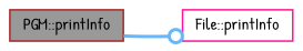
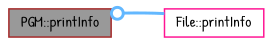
  digraph {
    rankdir=LR
    fontname="Patrick Hand"
    node [fontname="Patrick Hand" fontsize=10 shape=box style=filled]
    n1 [color=brown fillcolor=grey60 fontcolor=black height=0.2 label="PGM::printInfo" width=0.4]
    n2 [color=deeppink fillcolor=white height=0.2 label="File::printInfo" width=0.4]
-   n1 -> n2 [color=steelblue1 fontname="Patrick Hand" fontsize=10 labelfontname=Helvetica labelfontsize=10 style=bold arrowhead=odot]
+   n2 -> n1 [color=steelblue1 fontname="Patrick Hand" fontsize=10 labelfontname=Helvetica labelfontsize=10 style=bold arrowhead=odot]
  }
